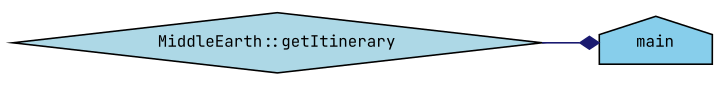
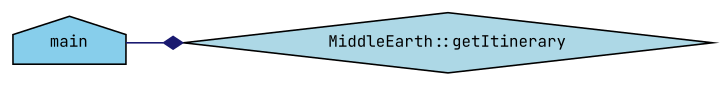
  digraph {
    rankdir=LR
    fontname="JetBrains Mono"
    node [color=black fontname="JetBrains Mono" fontsize=10 style=filled]
    n1 [fillcolor=skyblue fontcolor=black height=0.2 label=main shape=house width=0.4]
    n2 [fillcolor=lightblue height=0.2 label="MiddleEarth::getItinerary" shape=diamond width=0.4]
-   n2 -> n1 [color=midnightblue fontname="JetBrains Mono" fontsize=10 labelfontname=Helvetica labelfontsize=10 style=solid arrowhead=diamond]
+   n1 -> n2 [color=midnightblue fontname="JetBrains Mono" fontsize=10 labelfontname=Helvetica labelfontsize=10 style=solid arrowhead=diamond]
  }
